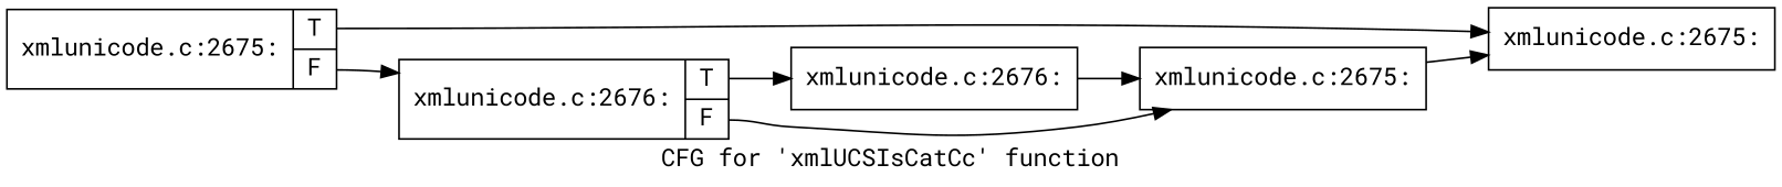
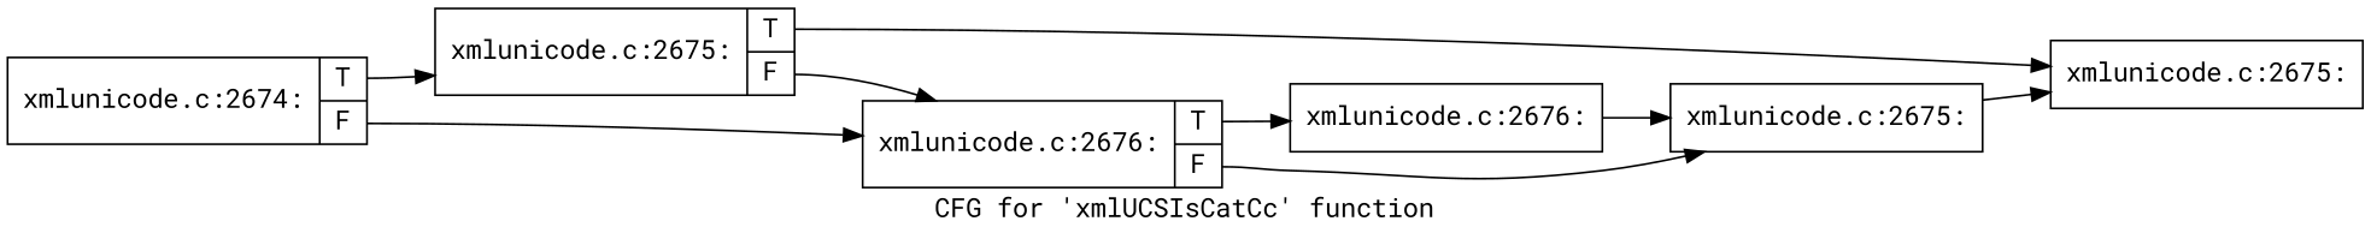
  digraph {
    label="CFG for 'xmlUCSIsCatCc' function"
    rankdir=LR
    fontname="Roboto Mono"
    node [shape=record fontname="Roboto Mono"]
    edge [tailport=s0 fontname="Roboto Mono"]
+   n1 [label="{xmlunicode.c:2674:|{<s0>T|<s1>F}}"]
    n2 [label="{xmlunicode.c:2675:|{<s0>T|<s1>F}}"]
    n3 [label="{xmlunicode.c:2676:|{<s0>T|<s1>F}}"]
    n4 [label="{xmlunicode.c:2675:}"]
    n5 [label="{xmlunicode.c:2676:}"]
    n6 [label="{xmlunicode.c:2675:}"]
+   n1 -> n2
+   n1 -> n3 [tailport=s1]
    n2 -> n3 [tailport=s1]
    n2 -> n4
    n3 -> n5
    n3 -> n6 [tailport=s1]
    n5 -> n6 [tailport=""]
    n6 -> n4 [tailport=""]
  }
